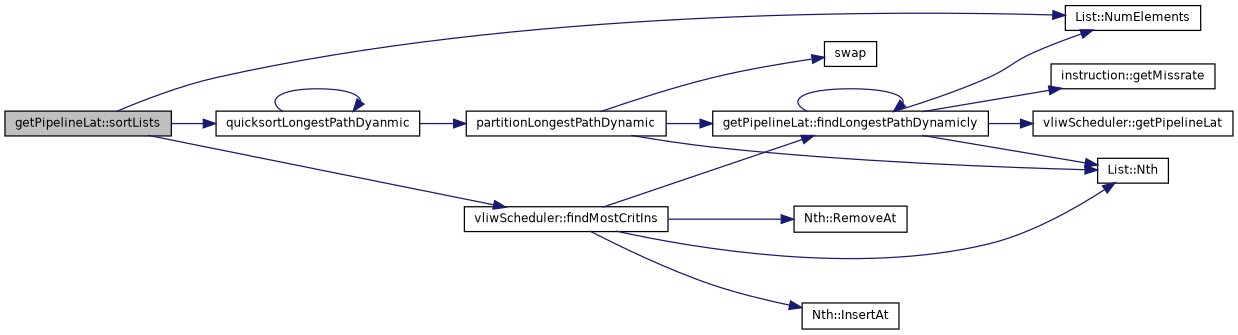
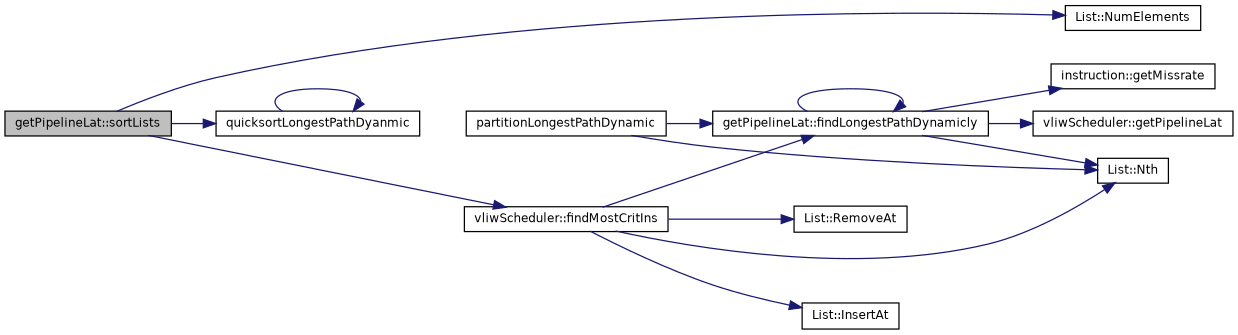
  digraph {
    rankdir=LR
    node [color=black fillcolor=white fontname=Helvetica fontsize=10 shape=record style=filled]
    edge [color=midnightblue fontname=Helvetica fontsize=10 labelfontname=Helvetica labelfontsize=10 style=solid]
    n1 [fillcolor=grey75 fontcolor=black height=0.2 label="getPipelineLat::sortLists" width=0.4]
    n2 [height=0.2 label="vliwScheduler::findMostCritIns" width=0.4]
    n3 [height=0.2 label="List::NumElements" width=0.4]
    n4 [height=0.2 label=quicksortLongestPathDyanmic width=0.4]
    n5 [height=0.2 label="getPipelineLat::findLongestPathDynamicly" width=0.4]
    n6 [height=0.2 label="List::Nth" width=0.4]
-   n7 [height=0.2 label="Nth::InsertAt" width=0.4]
-   n8 [height=0.2 label="Nth::RemoveAt" width=0.4]
+   n7 [height=0.2 label="List::InsertAt" width=0.4]
+   n8 [height=0.2 label="List::RemoveAt" width=0.4]
    n9 [height=0.2 label=partitionLongestPathDynamic width=0.4]
    n10 [height=0.2 label="instruction::getMissrate" width=0.4]
    n11 [height=0.2 label="vliwScheduler::getPipelineLat" width=0.4]
-   n12 [height=0.2 label=swap width=0.4]
    n1 -> n2
    n1 -> n3
    n1 -> n4
    n2 -> n5
    n2 -> n6
    n2 -> n7
    n2 -> n8
    n4 -> n4
-   n4 -> n9
-   n5 -> n3
    n5 -> n5
    n5 -> n6
    n5 -> n10
    n5 -> n11
    n9 -> n5
    n9 -> n6
-   n9 -> n12
  }
